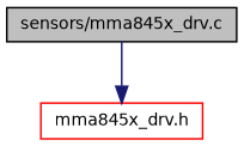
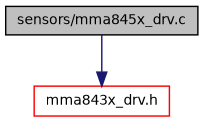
  digraph {
    node [fontname=Helvetica fontsize=10 shape=record style=filled]
    n1 [color=black fillcolor=grey75 fontcolor=black height=0.2 label="sensors/mma845x_drv.c" width=0.4]
-   n2 [color=red fillcolor=white height=0.2 label="mma845x_drv.h" width=0.4]
+   n2 [color=red fillcolor=white height=0.2 label="mma843x_drv.h" width=0.4]
    n1 -> n2 [color=midnightblue fontname=Helvetica fontsize=10 labelfontname=Helvetica labelfontsize=10 style=solid]
  }
